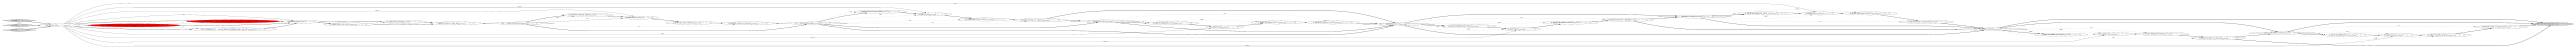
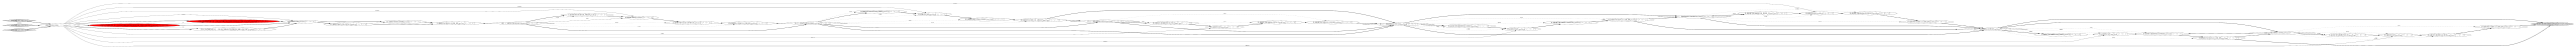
  digraph {
    fontname="Courier Prime"
    rankdir=LR
    node [fillcolor=white fontname="Courier Prime" shape=ellipse style=filled]
    edge [fontname="Courier Prime" style=bold]
    n1 [label="sb.append(StringUtils.LINE_SEP)@@@18@@@['1', '1', '1']"]
    n2 [label="null != implementationVersion@@@20@@@['1', '1', '1']" shape=diamond]
    n3 [label="null != implementationTitle@@@20@@@['1', '1', '0']" shape=diamond]
    n4 [label="null != implementationVendorID@@@26@@@['0', '0', '1']" shape=diamond]
    n5 [label="sb.append(IMPLEMENTATION_VERSION)@@@21@@@['1', '1', '1']"]
    n6 [label="sb.append(implementationVersion)@@@23@@@['1', '1', '1']"]
    n7 [label="null != implementationVendor@@@32@@@['1', '1', '1']" shape=diamond]
    n8 [label="sb.append(brace)@@@22@@@['1', '1', '1']"]
    n9 [label="sb.append(StringUtils.LINE_SEP)@@@24@@@['1', '1', '1']"]
    n10 [label="sb.append(StringUtils.LINE_SEP)@@@24@@@['1', '1', '0']"]
    n11 [label="sb.append(implementationTitle)@@@23@@@['1', '1', '0']"]
    n12 [label="sb.append(IMPLEMENTATION_TITLE)@@@21@@@['1', '1', '0']"]
    n13 [label="sb.append(brace)@@@10@@@['1', '1', '1']"]
    n14 [label="sb.append(specificationVersion)@@@11@@@['1', '1', '1']"]
    n15 [label="sb.append(StringUtils.LINE_SEP)@@@12@@@['1', '1', '1']"]
    n16 [label="sb.append(brace)@@@5@@@['1', '1', '1']"]
    n17 [label="sb.append(specificationTitle)@@@6@@@['1', '1', '0']"]
    n18 [label="sb.append(extensionName)@@@6@@@['0', '0', '1']"]
    n19 [label="sb.append(StringUtils.LINE_SEP)@@@7@@@['1', '1', '1']"]
    n20 [label="sb.append(StringUtils.LINE_SEP)@@@30@@@['0', '0', '1']"]
    n21 [label="sb.append(IMPLEMENTATION_VENDOR_ID)@@@27@@@['0', '0', '1']"]
    n22 [label="sb.append(brace)@@@28@@@['0', '0', '1']"]
    n23 [label="sb.append(implementationVendorID)@@@29@@@['0', '0', '1']"]
    n24 [label="sb.append(brace)@@@34@@@['1', '1', '1']"]
    n25 [label="sb.append(implementationVendor)@@@35@@@['1', '1', '1']"]
    n26 [label="sb.append(StringUtils.LINE_SEP)@@@36@@@['1', '1', '1']"]
    n27 [fillcolor=lightgray label="return sb.toString()@@@44@@@['1', '1', '1']"]
    n28 [label="null != implementationURL@@@38@@@['0', '0', '1']" shape=diamond]
    n29 [label="sb.append(IMPLEMENTATION_VENDOR)@@@33@@@['1', '1', '1']"]
    n30 [fillcolor=lightgray label="toString['0', '0', '1']" shape=diamond]
    n31 [label="final String brace = \": \"@@@3@@@['1', '1', '1']"]
    n32 [label="sb.append(brace)@@@22@@@['1', '1', '0']"]
    n33 [label="sb.append(brace)@@@16@@@['1', '1', '1']"]
    n34 [fillcolor=red label="final StringBuffer sb = new StringBuffer(SPECIFICATION_TITLE.toString())@@@4@@@['1', '0', '0']"]
    n35 [fillcolor=red label="final StringBuilder sb = new StringBuilder(SPECIFICATION_TITLE.toString())@@@4@@@['0', '1', '0']"]
    n36 [label="final StringBuffer sb = new StringBuffer(EXTENSION_NAME.toString())@@@4@@@['0', '0', '1']"]
    n37 [label="sb.append(brace)@@@40@@@['0', '0', '1']"]
    n38 [label="sb.append(SPECIFICATION_VERSION)@@@9@@@['1', '1', '1']"]
    n39 [fillcolor=lightgray label="toString['0', '1', '0']" shape=diamond]
    n40 [label="null != specificationVersion@@@8@@@['1', '1', '1']" shape=diamond]
    n41 [label="null != specificationVendor@@@14@@@['1', '1', '1']" shape=diamond]
    n42 [label="sb.append(SPECIFICATION_VENDOR)@@@15@@@['1', '1', '1']"]
    n43 [label="sb.append(specificationVendor)@@@17@@@['1', '1', '1']"]
    n44 [fillcolor=lightgray label="toString['1', '0', '0']" shape=diamond]
    n45 [label="sb.append(implementationURL)@@@41@@@['0', '0', '1']"]
    n46 [label="sb.append(IMPLEMENTATION_URL)@@@39@@@['0', '0', '1']"]
    n47 [label="sb.append(StringUtils.LINE_SEP)@@@42@@@['0', '0', '1']"]
    n1 -> n2
    n1 -> n3
    n2 -> n4
    n2 -> n5
    n2 -> n5 [label=true style=dotted]
    n2 -> n6 [label=true style=dotted]
    n2 -> n7
    n2 -> n8 [label=true style=dotted]
    n2 -> n9 [label=true style=dotted]
    n3 -> n2
    n3 -> n10 [label=true style=dotted]
-   n3 -> n11 [label=true style=dotted]
+   n12 -> n11 [label=true style=dotted]
    n3 -> n12
    n3 -> n12 [label=true style=dotted]
    n4 -> n7
    n4 -> n20 [label=true style=dotted]
    n4 -> n21 [label=true style=dotted]
    n4 -> n21
    n4 -> n22 [label=true style=dotted]
    n4 -> n23 [label=true style=dotted]
    n5 -> n8
    n6 -> n9
    n7 -> n24 [label=true style=dotted]
    n7 -> n25 [label=true style=dotted]
    n7 -> n26 [label=true style=dotted]
    n7 -> n27
    n7 -> n28
    n7 -> n29 [label=true style=dotted]
    n7 -> n29
    n8 -> n6
    n9 -> n4
    n9 -> n7
    n10 -> n2
    n11 -> n10
    n12 -> n32
    n13 -> n14
    n14 -> n15
    n15 -> n41
    n16 -> n17
    n16 -> n18
    n17 -> n18 [label=0 style=dashed]
    n17 -> n19
    n18 -> n19
    n19 -> n40
    n20 -> n7
    n21 -> n22
    n22 -> n23
    n23 -> n20
    n24 -> n25
    n25 -> n26
    n26 -> n27
    n26 -> n28
-   n28 -> n27
+   n28 -> n25
    n28 -> n37 [label=true style=dotted]
    n28 -> n45 [label=true style=dotted]
    n28 -> n46 [label=true style=dotted]
    n28 -> n46
    n28 -> n47 [label=true style=dotted]
    n29 -> n24 [style=dotted]
    n30 -> n31
    n31 -> n8 [label=brace style=solid]
    n31 -> n13 [label=brace style=solid]
    n31 -> n16 [label=brace style=solid]
    n31 -> n22 [label=brace style=solid]
    n31 -> n24 [label=brace style=solid]
    n31 -> n32 [label=brace style=solid]
    n31 -> n33 [label=brace style=solid]
    n31 -> n34
    n31 -> n35
    n31 -> n36
    n31 -> n37 [label=brace style=solid]
    n32 -> n11
    n33 -> n43
    n34 -> n16
    n34 -> n35 [label=0 style=dashed]
    n34 -> n36 [label=0 style=dashed]
    n35 -> n16
    n36 -> n16
    n37 -> n45
    n38 -> n13
    n39 -> n31
    n40 -> n13 [label=true style=solid]
+   n40 -> n14 [label=true style=dotted]
    n40 -> n15 [label=true style=dotted]
    n40 -> n38 [label=true style=dotted]
    n40 -> n38
    n40 -> n41
    n41 -> n1 [label=true style=dotted]
    n41 -> n2
    n41 -> n3
    n41 -> n33 [label=true style=dotted]
    n41 -> n42 [label=true style=dotted]
    n41 -> n42
    n41 -> n43 [label=true style=dotted]
    n42 -> n33
    n43 -> n1
    n44 -> n31
    n45 -> n47
    n46 -> n37
    n47 -> n27
  }
